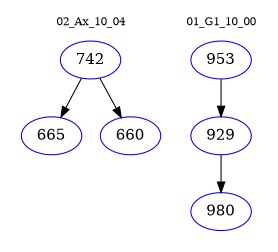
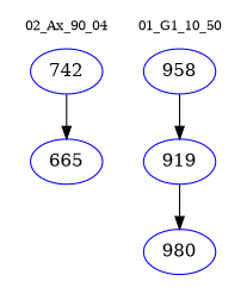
  digraph {
    node [color=blue]
    edge [color=black]
    n1 [label=742]
    n2 [label=665]
-   n3 [label=660]
-   n4 [label=929]
+   n4 [label=919]
    n5 [label=980]
-   n6 [label=953]
+   n6 [label=958]
    subgraph cluster_1 {
      color=white
      fontsize=10
-     label="02_Ax_10_04"
+     label="02_Ax_90_04"
      n1
      n2
-     n3
    }
    subgraph cluster_2 {
      color=white
      fontsize=10
-     label="01_G1_10_00"
+     label="01_G1_10_50"
      n4
      n5
      n6
    }
    n1 -> n2
-   n1 -> n3
    n4 -> n5
    n6 -> n4
  }
